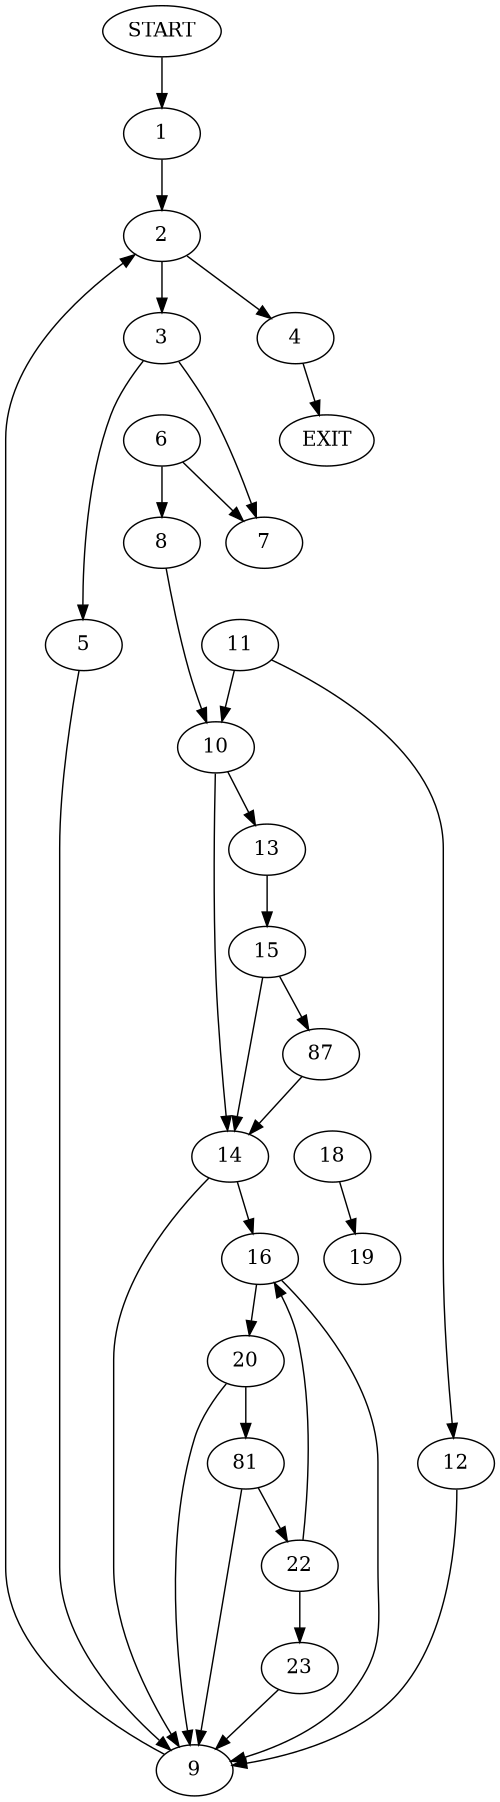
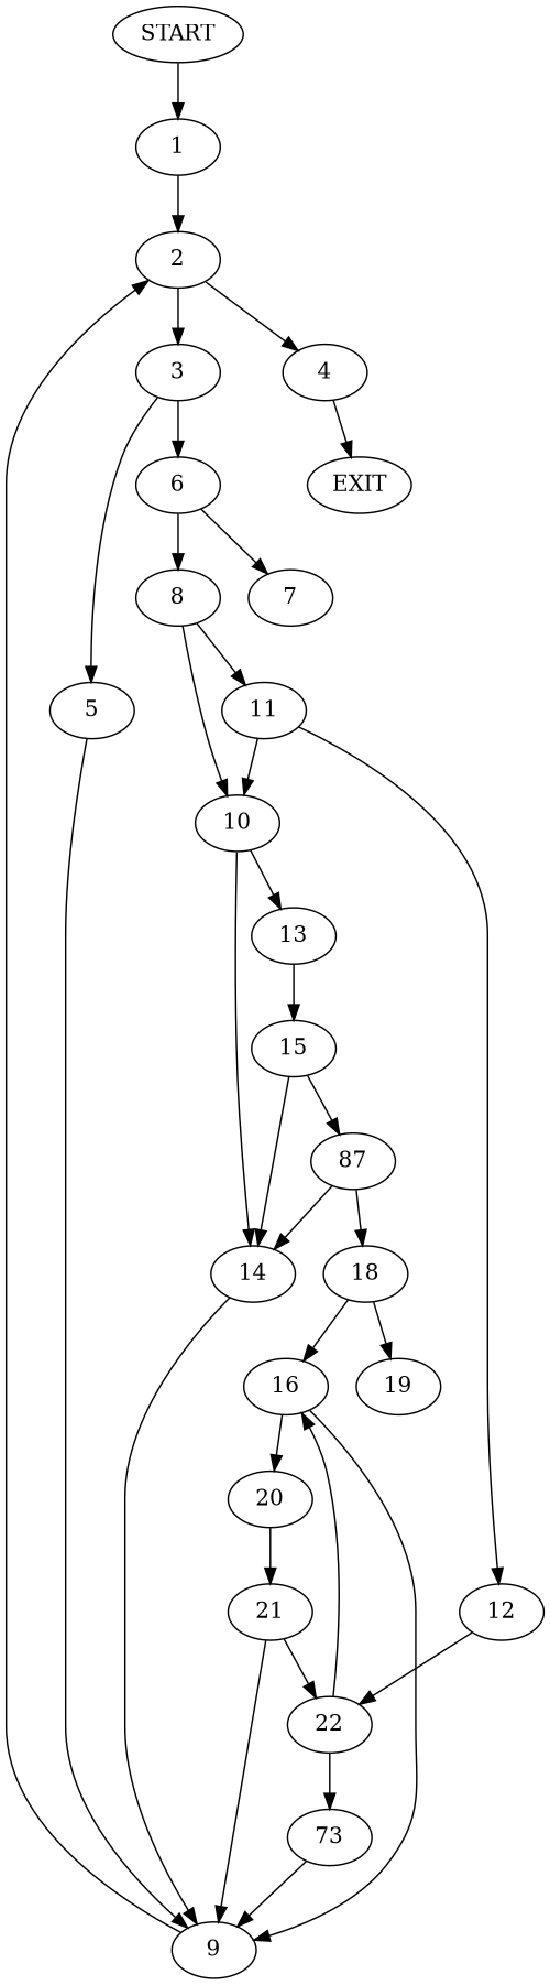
  digraph {
    n1 [label=START]
    1
    2
    n4 [label=EXIT]
    3
    4
    5
    6
    9
    7
    8
    10
    11
    13
    14
    12
    15
    16
    n19 [label=87]
    20
    18
-   21 [label=81]
+   21
    19
    22
-   23
+   23 [label=73]
    n1 -> 1
    1 -> 2
    2 -> 3
    2 -> 4
    3 -> 5
-   3 -> 7
+   3 -> 6
    4 -> n4
    5 -> 9
    6 -> 7
    6 -> 8
    9 -> 2
    8 -> 10
+   8 -> 11
    10 -> 13
    10 -> 14
    11 -> 10
    11 -> 12
    13 -> 15
    14 -> 9
-   14 -> 16
-   12 -> 9
+   18 -> 16
+   12 -> 22
    15 -> 14
    15 -> n19
    16 -> 9
    16 -> 20
    n19 -> 14
-   20 -> 9
+   n19 -> 18
    20 -> 21
    18 -> 19
    21 -> 9
    21 -> 22
    22 -> 16
    22 -> 23
    23 -> 9
  }
